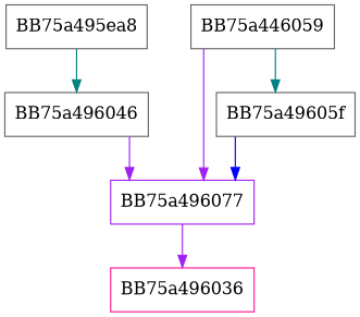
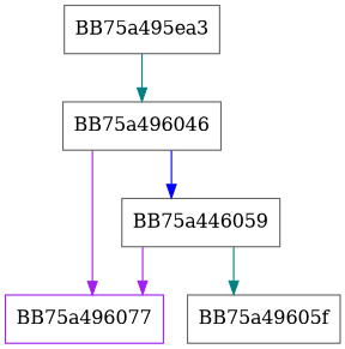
  digraph {
    splines=ortho
    node [color=gray40 shape=box]
    edge [color=purple]
-   BB75a495ea8
+   BB75a495ea8 [label=BB75a495ea3]
    BB75a496046
    BB75a496077 [color=purple]
    n4 [label=BB75a446059]
-   BB75a496036 [color=deeppink]
    BB75a49605f
    BB75a495ea8 -> BB75a496046 [color=teal]
    BB75a496046 -> BB75a496077
-   BB75a496077 -> BB75a496036
+   BB75a496046 -> n4 [color=blue]
    n4 -> BB75a496077
    n4 -> BB75a49605f [color=teal]
-   BB75a49605f -> BB75a496077 [color=blue]
  }
